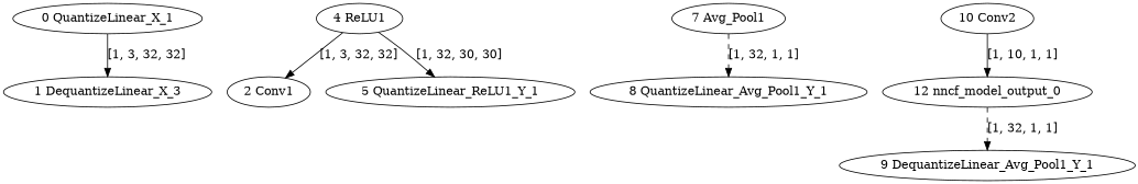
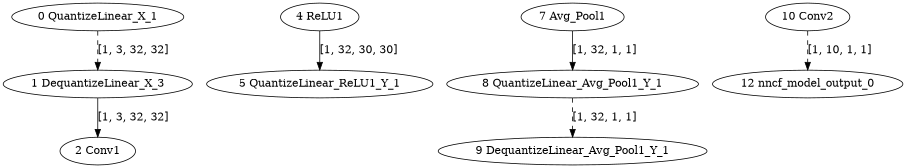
  strict digraph {
    node [type=QuantizeLinear]
    edge [style=solid]
    n1 [label="1 DequantizeLinear_X_3" type=DequantizeLinear]
    "0 QuantizeLinear_X_1"
    "2 Conv1" [type=Conv]
    "4 ReLU1" [type=Relu]
    "5 QuantizeLinear_ReLU1_Y_1"
    "7 Avg_Pool1" [type=GlobalAveragePool]
    "8 QuantizeLinear_Avg_Pool1_Y_1"
    "9 DequantizeLinear_Avg_Pool1_Y_1" [type=DequantizeLinear]
    "10 Conv2" [type=Conv]
    "12 nncf_model_output_0" [type=nncf_model_output]
-   "4 ReLU1" -> "2 Conv1" [label="[1, 3, 32, 32]"]
-   "0 QuantizeLinear_X_1" -> n1 [label="[1, 3, 32, 32]"]
+   n1 -> "2 Conv1" [label="[1, 3, 32, 32]"]
+   "0 QuantizeLinear_X_1" -> n1 [label="[1, 3, 32, 32]" style=dashed]
    "4 ReLU1" -> "5 QuantizeLinear_ReLU1_Y_1" [label="[1, 32, 30, 30]"]
-   "7 Avg_Pool1" -> "8 QuantizeLinear_Avg_Pool1_Y_1" [label="[1, 32, 1, 1]" style=dashed]
-   "12 nncf_model_output_0" -> "9 DequantizeLinear_Avg_Pool1_Y_1" [label="[1, 32, 1, 1]" style=dashed]
-   "10 Conv2" -> "12 nncf_model_output_0" [label="[1, 10, 1, 1]"]
+   "7 Avg_Pool1" -> "8 QuantizeLinear_Avg_Pool1_Y_1" [label="[1, 32, 1, 1]"]
+   "8 QuantizeLinear_Avg_Pool1_Y_1" -> "9 DequantizeLinear_Avg_Pool1_Y_1" [label="[1, 32, 1, 1]" style=dashed]
+   "10 Conv2" -> "12 nncf_model_output_0" [label="[1, 10, 1, 1]" style=dashed]
  }
